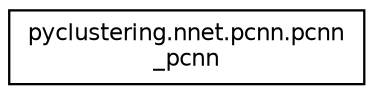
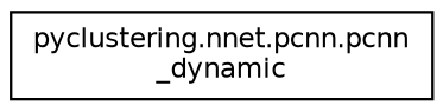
  digraph {
    rankdir=LR
-   n1 [color=black fillcolor=white fontname=Helvetica fontsize=10 height=0.2 label="pyclustering.nnet.pcnn.pcnn\l_pcnn" shape=record style=filled width=0.4]
+   n1 [color=black fillcolor=white fontname=Helvetica fontsize=10 height=0.2 label="pyclustering.nnet.pcnn.pcnn\l_dynamic" shape=record style=filled width=0.4]
  }
